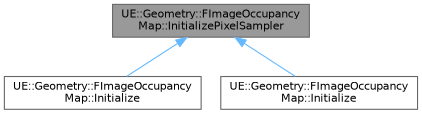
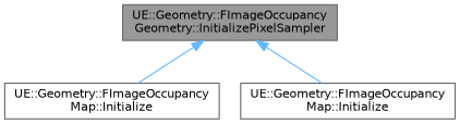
  digraph {
    rankdir=TB
    node [color=grey40 fillcolor=white fontname=Helvetica fontsize=10 shape=box style=filled]
    edge [color=steelblue1 dir=back fontname=Helvetica fontsize=10 labelfontname=Helvetica labelfontsize=10 style=solid]
-   n1 [color=gray40 fillcolor=grey60 fontcolor=black height=0.2 label="UE::Geometry::FImageOccupancy\lMap::InitializePixelSampler" width=0.4]
+   n1 [color=gray40 fillcolor=grey60 fontcolor=black height=0.2 label="UE::Geometry::FImageOccupancy\lGeometry::InitializePixelSampler" width=0.4]
    n2 [height=0.2 label="UE::Geometry::FImageOccupancy\lMap::Initialize" width=0.4]
    n3 [height=0.2 label="UE::Geometry::FImageOccupancy\lMap::Initialize" width=0.4]
    n1 -> n2
    n1 -> n3
  }
